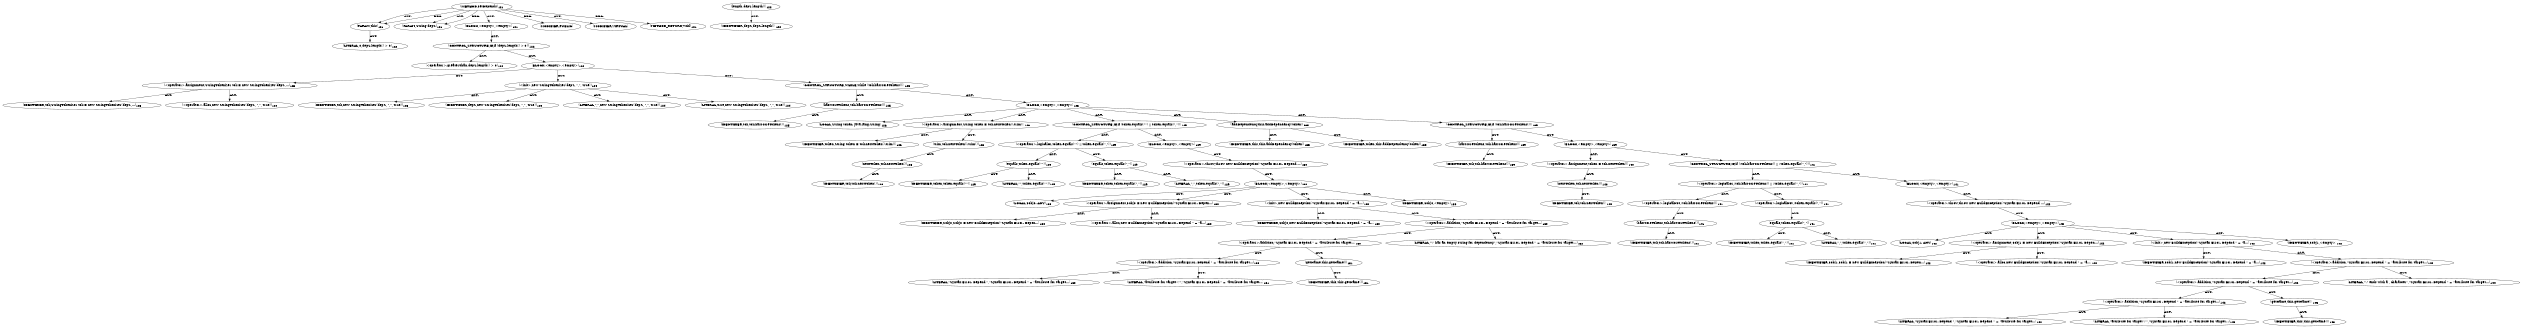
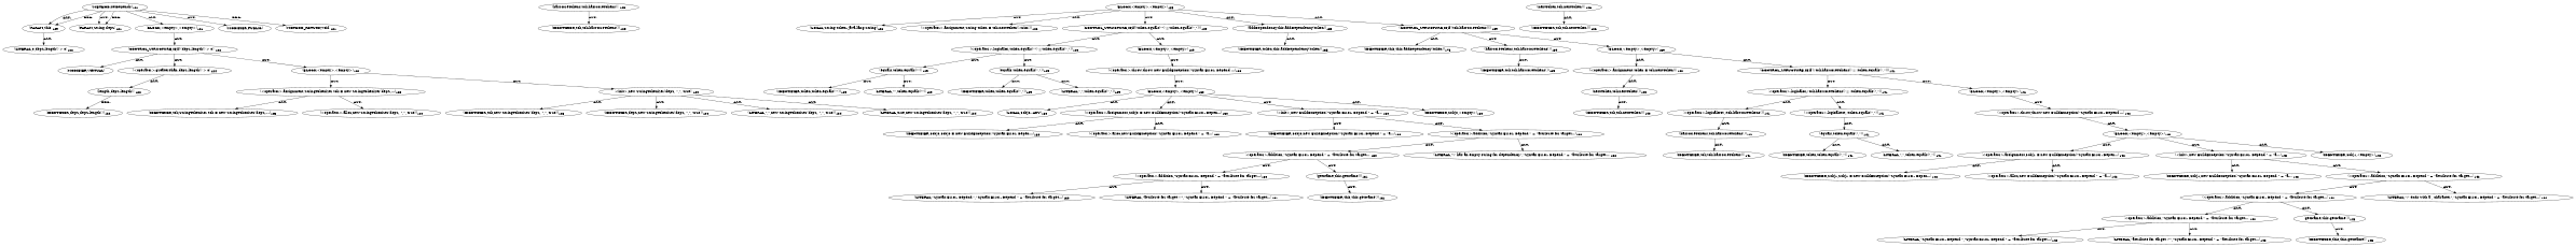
  digraph {
    n1 [label=<(METHOD,setDepends)<SUB>121</SUB>>]
-   n2 [label=<(PARAM,this)<SUB>121</SUB>>]
+   n2 [label=<(PARAM,this)<SUB>129</SUB>>]
    n3 [label=<(PARAM,String depS)<SUB>121</SUB>>]
    n4 [label=<(BLOCK,&lt;empty&gt;,&lt;empty&gt;)<SUB>121</SUB>>]
    n5 [label=<(MODIFIER,PUBLIC)>]
    n6 [label=<(MODIFIER,VIRTUAL)>]
    n7 [label=<(METHOD_RETURN,void)<SUB>121</SUB>>]
    n8 [label=<(LITERAL,0,depS.length() &gt; 0)<SUB>122</SUB>>]
    n9 [label=<(CONTROL_STRUCTURE,IF,if (depS.length() &gt; 0))<SUB>122</SUB>>]
    n10 [label=<(&lt;operator&gt;.greaterThan,depS.length() &gt; 0)<SUB>124</SUB>>]
    n11 [label=<(BLOCK,&lt;empty&gt;,&lt;empty&gt;)<SUB>122</SUB>>]
    n12 [label=<(length,depS.length())<SUB>122</SUB>>]
    n13 [label=<(&lt;operator&gt;.assignment,StringTokenizer tok = new StringTokenizer(depS,...)<SUB>123</SUB>>]
    n14 [label=<(&lt;init&gt;,new StringTokenizer(depS, &quot;,&quot;, true))<SUB>124</SUB>>]
-   n15 [label=<(CONTROL_STRUCTURE,WHILE,while (tok.hasMoreTokens()))<SUB>125</SUB>>]
    n16 [label=<(IDENTIFIER,depS,depS.length())<SUB>122</SUB>>]
    n17 [label=<(IDENTIFIER,tok,StringTokenizer tok = new StringTokenizer(depS,...)<SUB>123</SUB>>]
    n18 [label=<(&lt;operator&gt;.alloc,new StringTokenizer(depS, &quot;,&quot;, true))<SUB>124</SUB>>]
    n19 [label=<(IDENTIFIER,tok,new StringTokenizer(depS, &quot;,&quot;, true))<SUB>123</SUB>>]
    n20 [label=<(IDENTIFIER,depS,new StringTokenizer(depS, &quot;,&quot;, true))<SUB>124</SUB>>]
    n21 [label=<(LITERAL,&quot;,&quot;,new StringTokenizer(depS, &quot;,&quot;, true))<SUB>124</SUB>>]
    n22 [label=<(LITERAL,true,new StringTokenizer(depS, &quot;,&quot;, true))<SUB>124</SUB>>]
    n23 [label=<(hasMoreTokens,tok.hasMoreTokens())<SUB>125</SUB>>]
    n24 [label=<(BLOCK,&lt;empty&gt;,&lt;empty&gt;)<SUB>125</SUB>>]
    n25 [label=<(IDENTIFIER,tok,tok.hasMoreTokens())<SUB>125</SUB>>]
    n26 [label=<(LOCAL,String token: java.lang.String)<SUB>126</SUB>>]
    n27 [label=<(&lt;operator&gt;.assignment,String token = tok.nextToken().trim())<SUB>126</SUB>>]
    n28 [label=<(CONTROL_STRUCTURE,IF,if (token.equals(&quot;&quot;) || token.equals(&quot;,&quot;)))<SUB>129</SUB>>]
-   n29 [label=<(addDependency,this.addDependency(token))<SUB>835</SUB>>]
+   n29 [label=<(addDependency,this.addDependency(token))<SUB>135</SUB>>]
    n30 [label=<(CONTROL_STRUCTURE,IF,if (tok.hasMoreTokens()))<SUB>139</SUB>>]
-   n31 [label=<(IDENTIFIER,token,String token = tok.nextToken().trim())<SUB>126</SUB>>]
-   n32 [label=<(trim,tok.nextToken().trim())<SUB>126</SUB>>]
    n33 [label=<(&lt;operator&gt;.logicalOr,token.equals(&quot;&quot;) || token.equals(&quot;,&quot;))<SUB>129</SUB>>]
    n34 [label=<(BLOCK,&lt;empty&gt;,&lt;empty&gt;)<SUB>129</SUB>>]
-   n35 [label=<(IDENTIFIER,this,this.addDependency(token))<SUB>135</SUB>>]
+   n35 [label=<(IDENTIFIER,this,this.addDependency(token))<SUB>175</SUB>>]
    n36 [label=<(IDENTIFIER,token,this.addDependency(token))<SUB>135</SUB>>]
    n37 [label=<(hasMoreTokens,tok.hasMoreTokens())<SUB>139</SUB>>]
    n38 [label=<(BLOCK,&lt;empty&gt;,&lt;empty&gt;)<SUB>139</SUB>>]
    n39 [label=<(nextToken,tok.nextToken())<SUB>126</SUB>>]
    n40 [label=<(IDENTIFIER,tok,tok.nextToken())<SUB>126</SUB>>]
    n41 [label=<(equals,token.equals(&quot;&quot;))<SUB>129</SUB>>]
    n42 [label=<(equals,token.equals(&quot;,&quot;))<SUB>129</SUB>>]
    n43 [label=<(&lt;operator&gt;.throw,throw new BuildException(&quot;Syntax Error: Depend ...)<SUB>130</SUB>>]
    n44 [label=<(IDENTIFIER,token,token.equals(&quot;&quot;))<SUB>129</SUB>>]
    n45 [label=<(LITERAL,&quot;&quot;,token.equals(&quot;&quot;))<SUB>129</SUB>>]
    n46 [label=<(IDENTIFIER,token,token.equals(&quot;,&quot;))<SUB>129</SUB>>]
    n47 [label=<(LITERAL,&quot;,&quot;,token.equals(&quot;,&quot;))<SUB>129</SUB>>]
    n48 [label=<(BLOCK,&lt;empty&gt;,&lt;empty&gt;)<SUB>130</SUB>>]
    n49 [label=<(LOCAL,$obj0: ANY)<SUB>130</SUB>>]
    n50 [label=<(&lt;operator&gt;.assignment,$obj0 = new BuildException(&quot;Syntax Error: Depen...)<SUB>130</SUB>>]
    n51 [label=<(&lt;init&gt;,new BuildException(&quot;Syntax Error: Depend &quot; + &quot;a...)<SUB>130</SUB>>]
    n52 [label=<(IDENTIFIER,$obj0,&lt;empty&gt;)<SUB>130</SUB>>]
    n53 [label=<(IDENTIFIER,$obj0,$obj0 = new BuildException(&quot;Syntax Error: Depen...)<SUB>130</SUB>>]
    n54 [label=<(&lt;operator&gt;.alloc,new BuildException(&quot;Syntax Error: Depend &quot; + &quot;a...)<SUB>130</SUB>>]
    n55 [label=<(IDENTIFIER,$obj0,new BuildException(&quot;Syntax Error: Depend &quot; + &quot;a...)<SUB>130</SUB>>]
    n56 [label=<(&lt;operator&gt;.addition,&quot;Syntax Error: Depend &quot; + &quot;attribute for target...)<SUB>130</SUB>>]
    n57 [label=<(&lt;operator&gt;.addition,&quot;Syntax Error: Depend &quot; + &quot;attribute for target...)<SUB>130</SUB>>]
    n58 [label=<(LITERAL,&quot;\&quot; has an empty string for dependency.&quot;,&quot;Syntax Error: Depend &quot; + &quot;attribute for target...)<SUB>132</SUB>>]
    n59 [label=<(&lt;operator&gt;.addition,&quot;Syntax Error: Depend &quot; + &quot;attribute for target...)<SUB>130</SUB>>]
    n60 [label=<(getName,this.getName())<SUB>131</SUB>>]
    n61 [label=<(LITERAL,&quot;Syntax Error: Depend &quot;,&quot;Syntax Error: Depend &quot; + &quot;attribute for target...)<SUB>130</SUB>>]
    n62 [label=<(LITERAL,&quot;attribute for target \&quot;&quot;,&quot;Syntax Error: Depend &quot; + &quot;attribute for target...)<SUB>131</SUB>>]
    n63 [label=<(IDENTIFIER,this,this.getName())<SUB>131</SUB>>]
    n64 [label=<(IDENTIFIER,tok,tok.hasMoreTokens())<SUB>139</SUB>>]
    n65 [label=<(&lt;operator&gt;.assignment,token = tok.nextToken())<SUB>140</SUB>>]
    n66 [label=<(CONTROL_STRUCTURE,IF,if (!tok.hasMoreTokens() || !token.equals(&quot;,&quot;)))<SUB>141</SUB>>]
    n67 [label=<(nextToken,tok.nextToken())<SUB>140</SUB>>]
    n68 [label=<(&lt;operator&gt;.logicalOr,!tok.hasMoreTokens() || !token.equals(&quot;,&quot;))<SUB>141</SUB>>]
    n69 [label=<(BLOCK,&lt;empty&gt;,&lt;empty&gt;)<SUB>141</SUB>>]
    n70 [label=<(IDENTIFIER,tok,tok.nextToken())<SUB>140</SUB>>]
    n71 [label=<(&lt;operator&gt;.logicalNot,!tok.hasMoreTokens())<SUB>141</SUB>>]
    n72 [label=<(&lt;operator&gt;.logicalNot,!token.equals(&quot;,&quot;))<SUB>141</SUB>>]
    n73 [label=<(&lt;operator&gt;.throw,throw new BuildException(&quot;Syntax Error: Depend ...)<SUB>142</SUB>>]
    n74 [label=<(hasMoreTokens,tok.hasMoreTokens())<SUB>141</SUB>>]
    n75 [label=<(equals,token.equals(&quot;,&quot;))<SUB>141</SUB>>]
    n76 [label=<(IDENTIFIER,tok,tok.hasMoreTokens())<SUB>141</SUB>>]
    n77 [label=<(IDENTIFIER,token,token.equals(&quot;,&quot;))<SUB>141</SUB>>]
    n78 [label=<(LITERAL,&quot;,&quot;,token.equals(&quot;,&quot;))<SUB>141</SUB>>]
    n79 [label=<(BLOCK,&lt;empty&gt;,&lt;empty&gt;)<SUB>142</SUB>>]
-   n80 [label=<(LOCAL,$obj1: ANY)<SUB>142</SUB>>]
    n81 [label=<(&lt;operator&gt;.assignment,$obj1 = new BuildException(&quot;Syntax Error: Depen...)<SUB>142</SUB>>]
    n82 [label=<(&lt;init&gt;,new BuildException(&quot;Syntax Error: Depend &quot; + &quot;a...)<SUB>142</SUB>>]
    n83 [label=<(IDENTIFIER,$obj1,&lt;empty&gt;)<SUB>142</SUB>>]
    n84 [label=<(IDENTIFIER,$obj1,$obj1 = new BuildException(&quot;Syntax Error: Depen...)<SUB>142</SUB>>]
    n85 [label=<(&lt;operator&gt;.alloc,new BuildException(&quot;Syntax Error: Depend &quot; + &quot;a...)<SUB>142</SUB>>]
    n86 [label=<(IDENTIFIER,$obj1,new BuildException(&quot;Syntax Error: Depend &quot; + &quot;a...)<SUB>142</SUB>>]
    n87 [label=<(&lt;operator&gt;.addition,&quot;Syntax Error: Depend &quot; + &quot;attribute for target...)<SUB>142</SUB>>]
    n88 [label=<(&lt;operator&gt;.addition,&quot;Syntax Error: Depend &quot; + &quot;attribute for target...)<SUB>142</SUB>>]
    n89 [label=<(LITERAL,&quot;\&quot; ends with a , character&quot;,&quot;Syntax Error: Depend &quot; + &quot;attribute for target...)<SUB>144</SUB>>]
    n90 [label=<(&lt;operator&gt;.addition,&quot;Syntax Error: Depend &quot; + &quot;attribute for target...)<SUB>142</SUB>>]
    n91 [label=<(getName,this.getName())<SUB>143</SUB>>]
    n92 [label=<(LITERAL,&quot;Syntax Error: Depend &quot;,&quot;Syntax Error: Depend &quot; + &quot;attribute for target...)<SUB>142</SUB>>]
    n93 [label=<(LITERAL,&quot;attribute for target \&quot;&quot;,&quot;Syntax Error: Depend &quot; + &quot;attribute for target...)<SUB>143</SUB>>]
    n94 [label=<(IDENTIFIER,this,this.getName())<SUB>143</SUB>>]
    n1 -> n2 [label="AST: "]
    n1 -> n2 [label="DDG: "]
    n1 -> n3 [label="AST: "]
    n1 -> n3 [label="DDG: "]
    n1 -> n4 [label="AST: "]
-   n1 -> n5 [label="DDG: "]
-   n1 -> n6 [label="AST: "]
+   n1 -> n5 [label="AST: "]
+   n9 -> n6 [label="AST: "]
    n1 -> n7 [label="DDG: "]
    n2 -> n8 [label="AST: "]
    n4 -> n9 [label="AST: "]
    n9 -> n10 [label="AST: "]
    n9 -> n11 [label="AST: "]
+   n10 -> n12 [label="AST: "]
    n11 -> n13 [label="AST: "]
    n11 -> n14 [label="AST: "]
-   n11 -> n15 [label="AST: "]
-   n12 -> n16 [label="AST: "]
+   n12 -> n16 [label="DDG: "]
    n13 -> n17 [label="AST: "]
    n13 -> n18 [label="AST: "]
    n14 -> n19 [label="AST: "]
    n14 -> n20 [label="AST: "]
    n14 -> n21 [label="AST: "]
    n14 -> n22 [label="AST: "]
-   n15 -> n23 [label="AST: "]
-   n15 -> n24 [label="AST: "]
    n23 -> n25 [label="AST: "]
    n24 -> n26 [label="AST: "]
    n24 -> n27 [label="AST: "]
    n24 -> n28 [label="AST: "]
    n24 -> n29 [label="AST: "]
    n24 -> n30 [label="AST: "]
-   n27 -> n31 [label="AST: "]
-   n27 -> n32 [label="AST: "]
    n28 -> n33 [label="AST: "]
    n28 -> n34 [label="AST: "]
-   n29 -> n35 [label="AST: "]
+   n30 -> n35 [label="AST: "]
    n29 -> n36 [label="AST: "]
    n30 -> n37 [label="AST: "]
    n30 -> n38 [label="AST: "]
-   n32 -> n39 [label="AST: "]
    n33 -> n41 [label="AST: "]
    n33 -> n42 [label="AST: "]
    n34 -> n43 [label="AST: "]
    n37 -> n64 [label="AST: "]
    n38 -> n65 [label="AST: "]
    n38 -> n66 [label="AST: "]
    n39 -> n40 [label="AST: "]
    n41 -> n44 [label="AST: "]
    n41 -> n45 [label="AST: "]
    n42 -> n46 [label="AST: "]
    n42 -> n47 [label="AST: "]
    n43 -> n48 [label="AST: "]
    n48 -> n49 [label="AST: "]
    n48 -> n50 [label="AST: "]
    n48 -> n51 [label="AST: "]
    n48 -> n52 [label="AST: "]
    n50 -> n53 [label="AST: "]
    n50 -> n54 [label="AST: "]
    n51 -> n55 [label="AST: "]
    n51 -> n56 [label="AST: "]
    n56 -> n57 [label="AST: "]
    n56 -> n58 [label="AST: "]
    n57 -> n59 [label="AST: "]
    n57 -> n60 [label="AST: "]
    n59 -> n61 [label="AST: "]
    n59 -> n62 [label="AST: "]
    n60 -> n63 [label="AST: "]
    n65 -> n67 [label="AST: "]
    n66 -> n68 [label="AST: "]
    n66 -> n69 [label="AST: "]
    n67 -> n70 [label="AST: "]
    n68 -> n71 [label="AST: "]
    n68 -> n72 [label="AST: "]
    n69 -> n73 [label="AST: "]
    n71 -> n74 [label="AST: "]
    n72 -> n75 [label="AST: "]
    n73 -> n79 [label="AST: "]
    n74 -> n76 [label="AST: "]
    n75 -> n77 [label="AST: "]
    n75 -> n78 [label="AST: "]
-   n79 -> n80 [label="AST: "]
    n79 -> n81 [label="AST: "]
    n79 -> n82 [label="AST: "]
    n79 -> n83 [label="AST: "]
    n81 -> n84 [label="AST: "]
    n81 -> n85 [label="AST: "]
    n82 -> n86 [label="AST: "]
    n82 -> n87 [label="AST: "]
    n87 -> n88 [label="AST: "]
    n87 -> n89 [label="AST: "]
    n88 -> n90 [label="AST: "]
    n88 -> n91 [label="AST: "]
    n90 -> n92 [label="AST: "]
    n90 -> n93 [label="AST: "]
    n91 -> n94 [label="AST: "]
  }
